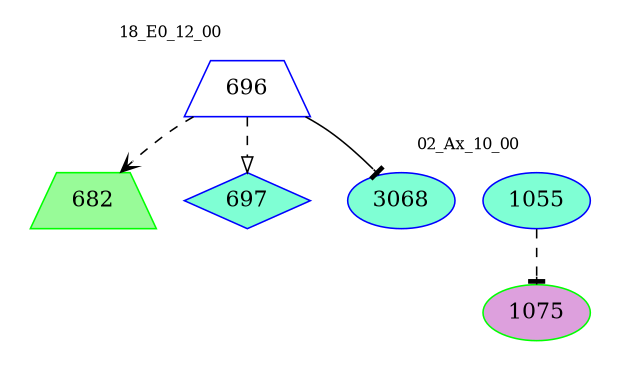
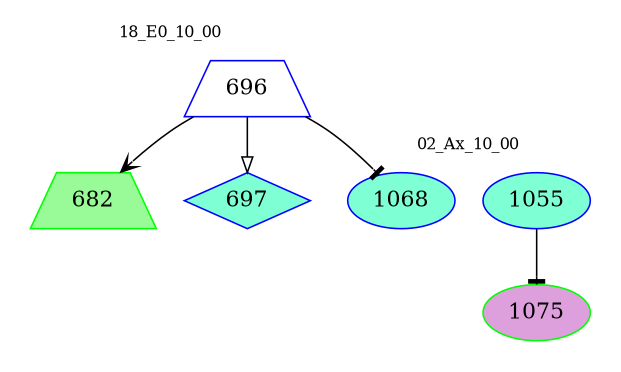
  digraph {
    node [color=blue fillcolor=aquamarine shape=ellipse style=filled]
    edge [arrowhead=tee color=black style=dashed]
    n1 [label=1055]
-   n2 [label=3068]
+   n2 [label=1068]
    n3 [color=green fillcolor=plum label=1075]
    n4 [fillcolor=white label=696 shape=trapezium]
    n5 [color=green fillcolor=palegreen label=682 shape=trapezium]
    n6 [label=697 shape=diamond]
    subgraph cluster_1 {
      color=white
      fontsize=10
      label="02_Ax_10_00"
      n1
      n2
      n3
    }
    subgraph cluster_2 {
      color=white
      fontsize=10
-     label="18_E0_12_00"
+     label="18_E0_10_00"
      n4
      n5
      n6
    }
-   n1 -> n3
+   n1 -> n3 [style=solid]
    n4 -> n2 [style=solid]
-   n4 -> n5 [arrowhead=vee]
-   n4 -> n6 [arrowhead=onormal]
+   n4 -> n5 [arrowhead=vee style=solid]
+   n4 -> n6 [arrowhead=onormal style=solid]
  }
